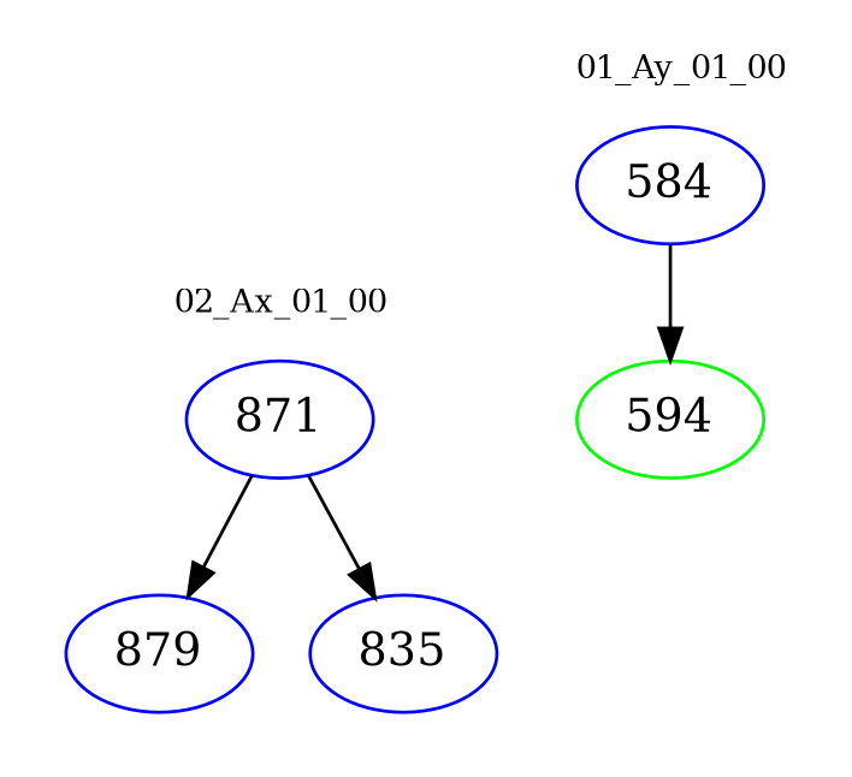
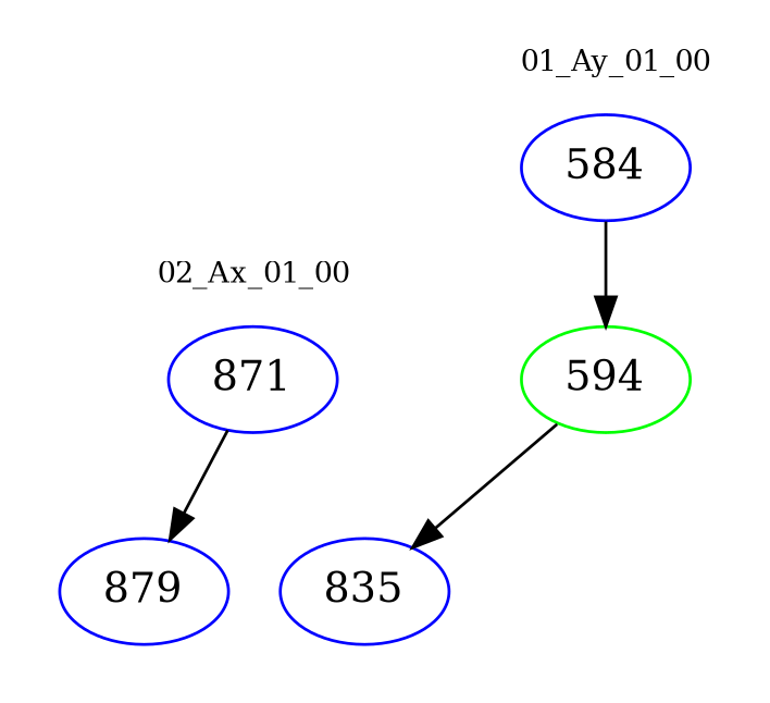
  digraph {
    node [color=blue]
    edge [color=black]
    n1 [label=871]
    n2 [label=835]
    n3 [label=879]
    n4 [label=584]
    n5 [color=green label=594]
    subgraph cluster_1 {
      color=white
      fontsize=10
      label="02_Ax_01_00"
      n1
      n2
      n3
    }
    subgraph cluster_2 {
      color=white
      fontsize=10
      label="01_Ay_01_00"
      n4
      n5
    }
-   n1 -> n2
+   n5 -> n2
    n1 -> n3
    n4 -> n5
  }
